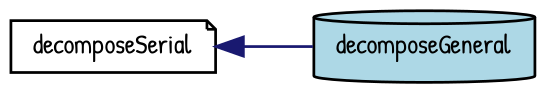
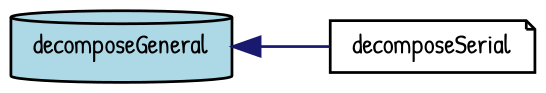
  digraph {
    rankdir=LR
    fontname="Patrick Hand"
    node [color=black fontname="Patrick Hand" fontsize=10 style=filled]
    n1 [fillcolor=white fontcolor=black height=0.2 label=decomposeSerial shape=note width=0.4]
    n2 [height=0.2 label=decomposeGeneral shape=cylinder width=0.4 fillcolor=lightblue]
-   n1 -> n2 [color=midnightblue dir=back fontname="Patrick Hand" fontsize=10 labelfontname=Helvetica labelfontsize=10 style=solid]
+   n2 -> n1 [color=midnightblue dir=back fontname="Patrick Hand" fontsize=10 labelfontname=Helvetica labelfontsize=10 style=solid]
  }
